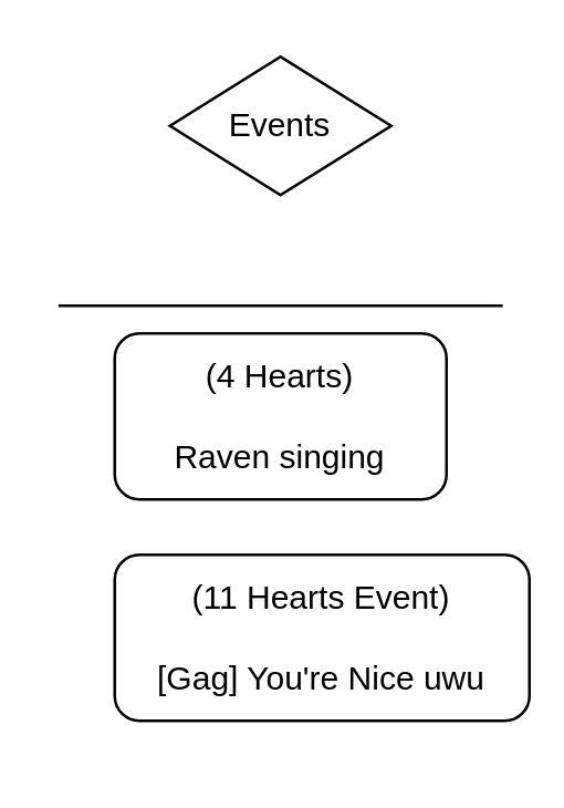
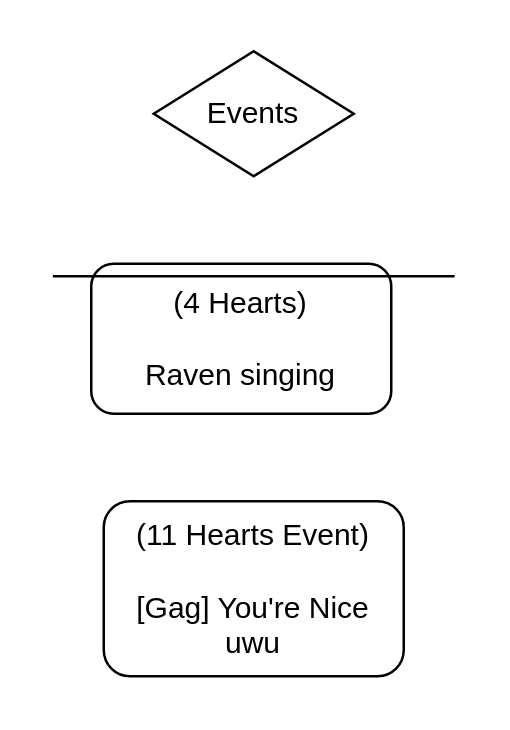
  <mxCell id="0" />
  <mxCell id="1" parent="0" />
  <mxCell id="2" value="Events" style="rhombus;whiteSpace=wrap;html=1;" vertex="1" parent="1"><mxGeometry x="61" y="20" width="80" height="50" as="geometry" /></mxCell>
- <mxCell id="3" value="(4 Hearts)&lt;div&gt;&lt;br&gt;Raven singing&lt;/div&gt;" style="rounded=1;whiteSpace=wrap;html=1;" vertex="1" parent="1"><mxGeometry x="41" y="120" width="120" height="60" as="geometry" /></mxCell>
+ <mxCell id="3" value="(4 Hearts)&lt;div&gt;&lt;br&gt;Raven singing&lt;/div&gt;" style="rounded=1;whiteSpace=wrap;html=1;" vertex="1" parent="1"><mxGeometry x="36" y="105" width="120" height="60" as="geometry" /></mxCell>
  <mxCell id="4" value="" style="endArrow=none;html=1;rounded=0;" edge="1" parent="1"><mxGeometry width="50" height="50" relative="1" as="geometry"><mxPoint x="20.66" y="110" as="sourcePoint" /><mxPoint x="181.35" y="110" as="targetPoint" /></mxGeometry></mxCell>
- <mxCell id="5" value="(11 Hearts Event)&lt;div&gt;&lt;br&gt;[Gag] You're Nice uwu&lt;/div&gt;" style="rounded=1;whiteSpace=wrap;html=1;" vertex="1" parent="1"><mxGeometry x="41" y="200" width="150" height="60" as="geometry" /></mxCell>
+ <mxCell id="5" value="(11 Hearts Event)&lt;div&gt;&lt;br&gt;[Gag] You're Nice uwu&lt;/div&gt;" style="rounded=1;whiteSpace=wrap;html=1;" vertex="1" parent="1"><mxGeometry x="41" y="200" width="120" height="70" as="geometry" /></mxCell>
